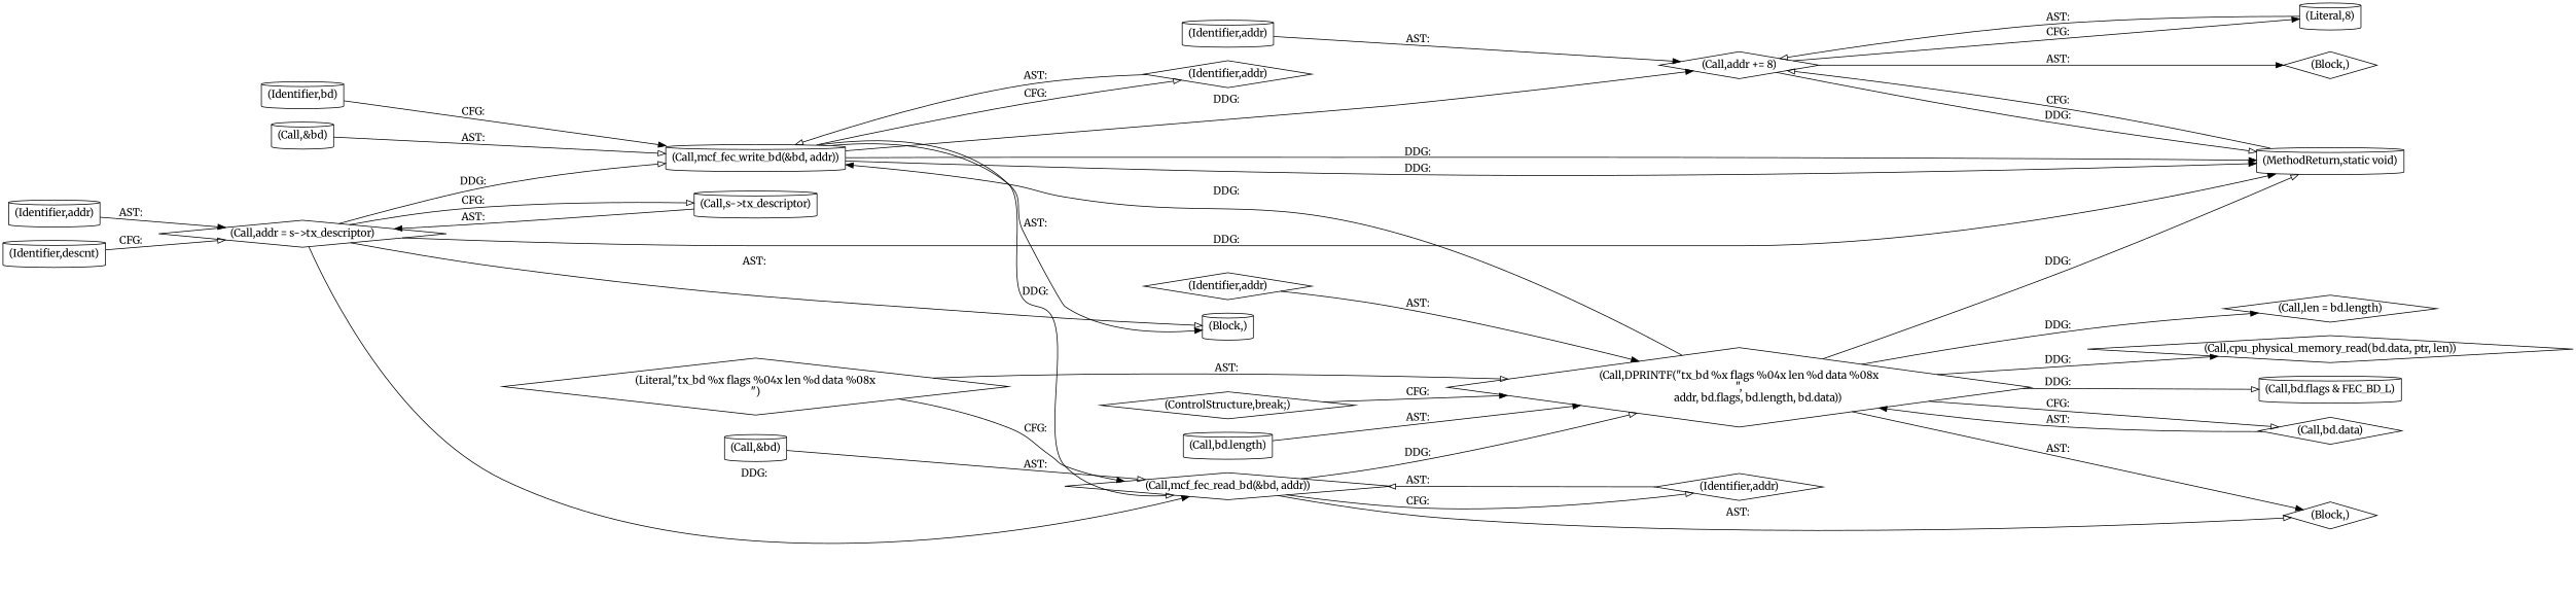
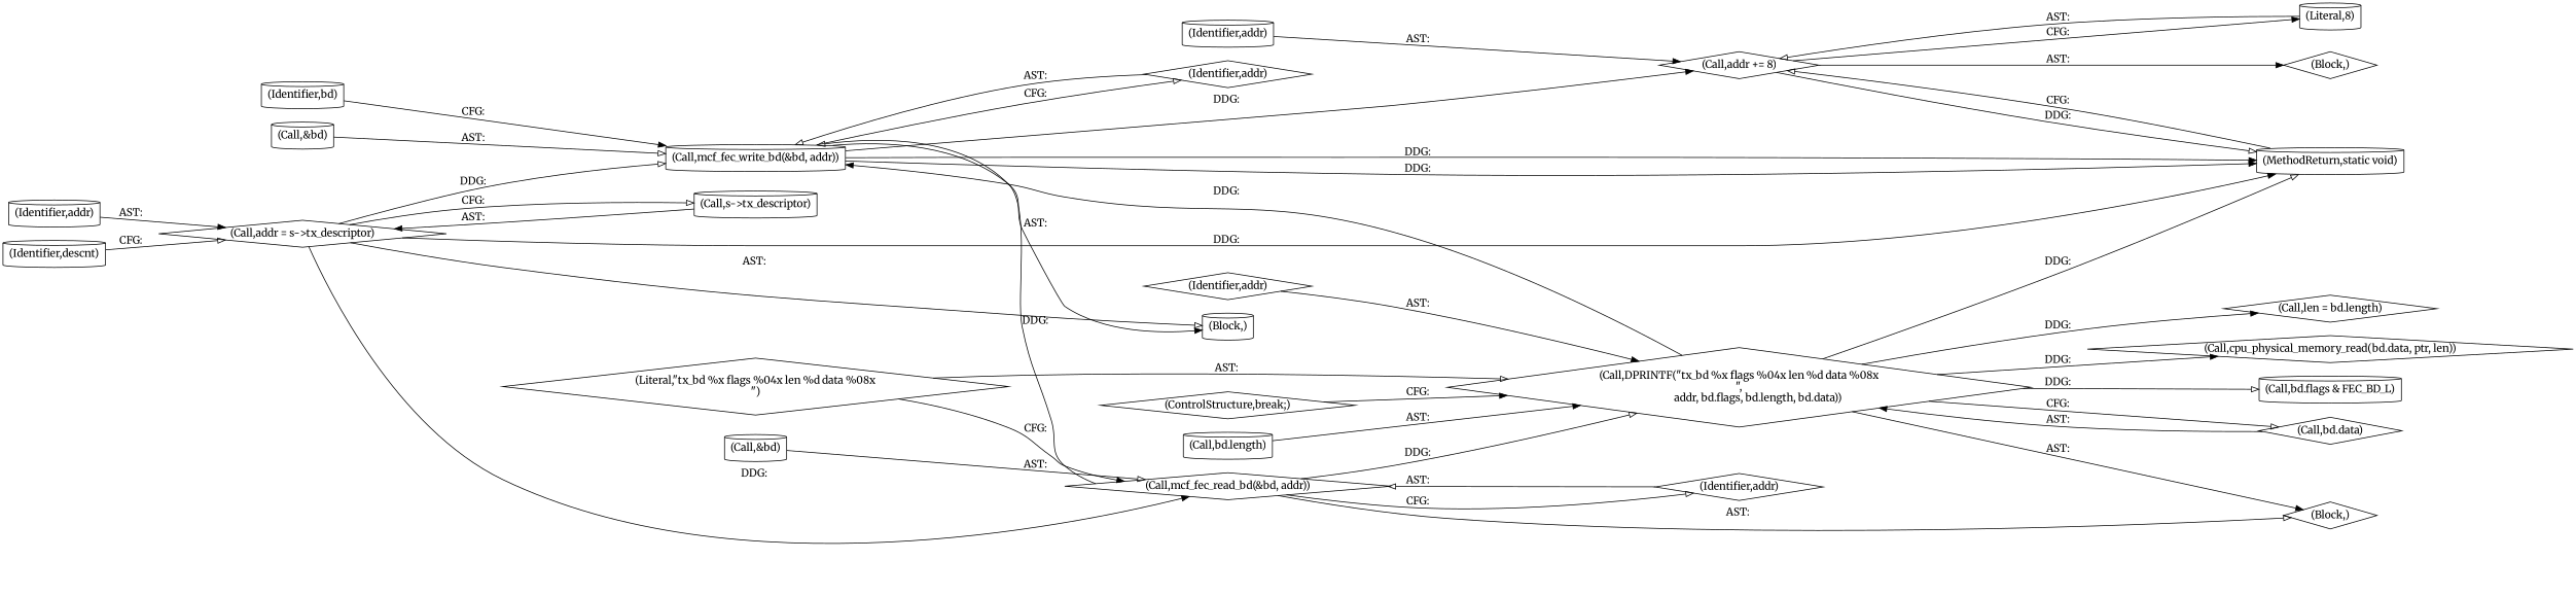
  digraph {
    fontname=Merriweather
    rankdir=LR
    node [fontname=Merriweather shape=diamond]
    edge [arrowhead=normal fontname=Merriweather]
    n1 [label="(Call,mcf_fec_write_bd(&bd, addr))" shape=cylinder]
    n2 [label="(Call,addr += 8)"]
    n3 [label="(Identifier,addr)"]
    n4 [label="(Block,)" shape=cylinder]
    n5 [label="(MethodReturn,static void)" shape=cylinder]
    n6 [label="(Block,)"]
    n7 [label="(Literal,8)" shape=cylinder]
    n8 [label="(Call,mcf_fec_read_bd(&bd, addr))"]
    n9 [label="(Call,DPRINTF(\"tx_bd %x flags %04x len %d data %08x\n\",\n                 addr, bd.flags, bd.length, bd.data))"]
    n10 [label="(Identifier,addr)"]
    n11 [label="(Block,)"]
    n12 [label="(Call,len = bd.length)"]
    n13 [label="(Call,cpu_physical_memory_read(bd.data, ptr, len))"]
    n14 [label="(Call,bd.flags & FEC_BD_L)" shape=cylinder]
    n15 [label="(Call,bd.data)"]
    n16 [label="(Call,addr = s->tx_descriptor)"]
    n17 [label="(Call,s->tx_descriptor)" shape=cylinder]
    n18 [label="(Call,&bd)" shape=cylinder]
    n19 [label="(Identifier,bd)" shape=cylinder]
    n20 [label="(Identifier,addr)"]
    n21 [label="(ControlStructure,break;)"]
    n22 [label="(Call,bd.length)" shape=cylinder]
    n23 [label="(Literal,\"tx_bd %x flags %04x len %d data %08x\n\")"]
    n24 [label="(Call,&bd)" shape=cylinder]
    n25 [label="(Identifier,addr)" shape=cylinder]
    n26 [label="(Identifier,addr)" shape=cylinder]
    n27 [label="(Identifier,descnt)" shape=cylinder]
    n1 -> n2 [label="DDG: "]
    n1 -> n3 [arrowhead=onormal label="CFG: "]
    n1 -> n4 [label="AST: "]
    n1 -> n5 [label="DDG: "]
    n1 -> n5 [label="DDG: "]
    n2 -> n5 [arrowhead=onormal label="DDG: "]
    n2 -> n6 [label="AST: "]
    n2 -> n7 [label="CFG: "]
    n3 -> n1 [arrowhead=onormal label="AST: "]
    n5 -> n2 [arrowhead=onormal label="CFG: "]
    n7 -> n2 [arrowhead=onormal label="AST: "]
-   n1 -> n8 [arrowhead=onormal label="DDG: "]
+   n8 -> n1 [arrowhead=onormal label="DDG: "]
    n8 -> n9 [arrowhead=onormal label="DDG: "]
    n8 -> n10 [arrowhead=onormal label="CFG: "]
    n8 -> n11 [arrowhead=onormal label="AST: "]
    n9 -> n1 [label="DDG: "]
    n9 -> n5 [arrowhead=onormal label="DDG: "]
    n9 -> n11 [label="AST: "]
    n9 -> n12 [label="DDG: "]
    n9 -> n13 [label="DDG: "]
    n9 -> n14 [arrowhead=onormal label="DDG: "]
    n9 -> n15 [arrowhead=onormal label="CFG: "]
    n10 -> n8 [arrowhead=onormal label="AST: "]
    n15 -> n9 [label="AST: "]
    n16 -> n1 [arrowhead=onormal label="DDG: "]
    n16 -> n4 [arrowhead=onormal label="AST: "]
    n16 -> n5 [label="DDG: "]
    n16 -> n8 [label="DDG: "]
    n16 -> n17 [arrowhead=onormal label="CFG: "]
    n17 -> n16 [label="AST: "]
    n18 -> n1 [arrowhead=onormal label="AST: "]
    n19 -> n1 [label="CFG: "]
    n20 -> n9 [label="AST: "]
    n21 -> n9 [label="CFG: "]
    n22 -> n9 [label="AST: "]
    n23 -> n8 [label="CFG: "]
    n23 -> n9 [arrowhead=onormal label="AST: "]
    n24 -> n8 [arrowhead=onormal label="AST: "]
    n25 -> n16 [label="AST: "]
    n26 -> n2 [label="AST: "]
    n27 -> n16 [arrowhead=onormal label="CFG: "]
  }
